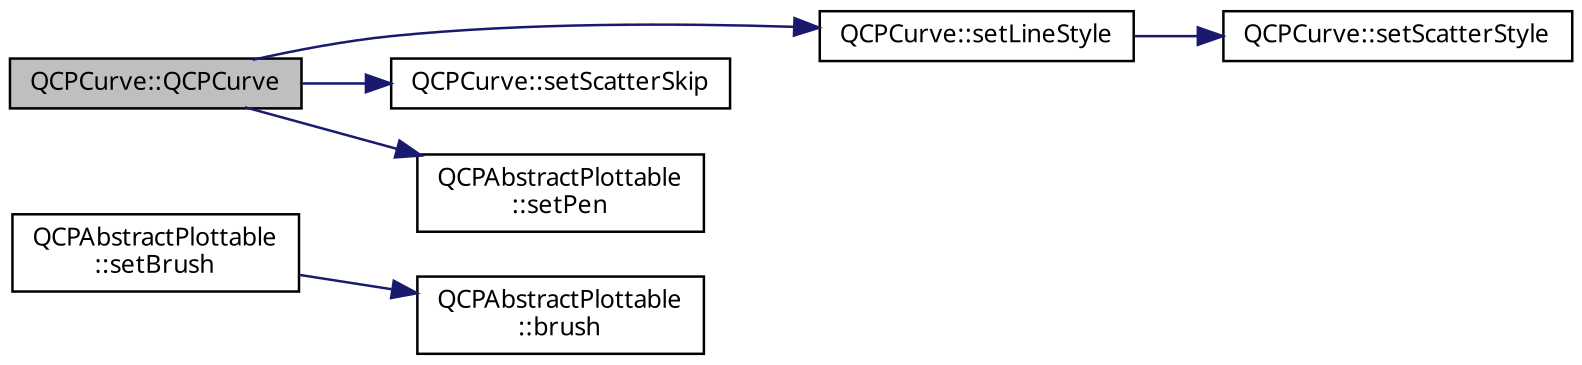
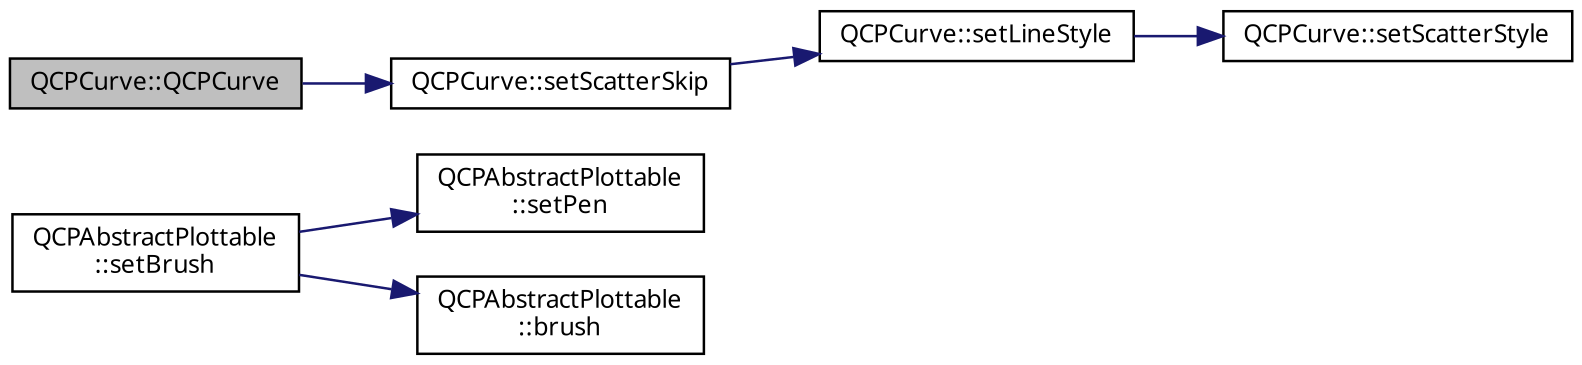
  digraph {
    fontname="Noto Sans"
    rankdir=LR
    node [color=black fillcolor=white fontname="Noto Sans" fontsize=10 shape=record style=filled]
    edge [color=midnightblue fontname="Noto Sans" fontsize=10 labelfontname=Helvetica labelfontsize=10 style=solid]
    n1 [fillcolor=grey75 fontcolor=black height=0.2 label="QCPCurve::QCPCurve" width=0.4]
    n2 [height=0.2 label="QCPAbstractPlottable\l::setPen" width=0.4]
    n3 [height=0.2 label="QCPCurve::setLineStyle" width=0.4]
    n4 [height=0.2 label="QCPCurve::setScatterSkip" width=0.4]
    n5 [height=0.2 label="QCPAbstractPlottable\l::setBrush" width=0.4]
    n6 [height=0.2 label="QCPAbstractPlottable\l::brush" width=0.4]
    n7 [height=0.2 label="QCPCurve::setScatterStyle" width=0.4]
-   n1 -> n2
-   n1 -> n3
+   n5 -> n2
+   n4 -> n3
    n1 -> n4
    n3 -> n7
    n5 -> n6
  }
